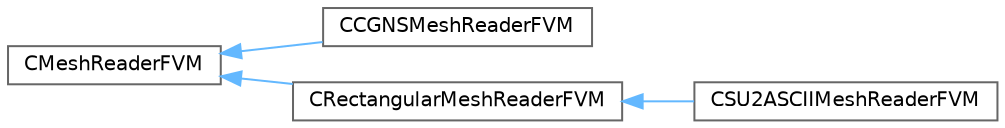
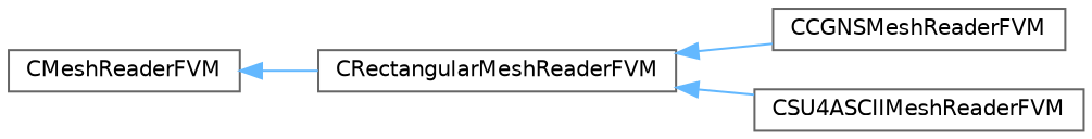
  digraph {
    rankdir=LR
    node [color=grey40 fillcolor=white fontname=Helvetica fontsize=10 shape=box style=filled]
    edge [color=steelblue1 dir=back fontname=Helvetica fontsize=10 labelfontname=Helvetica labelfontsize=10 style=solid]
    n1 [height=0.2 label=CMeshReaderFVM width=0.4]
    n2 [height=0.2 label=CCGNSMeshReaderFVM width=0.4]
    n3 [height=0.2 label=CRectangularMeshReaderFVM width=0.4]
-   n4 [height=0.2 label=CSU2ASCIIMeshReaderFVM width=0.4]
-   n1 -> n2
+   n4 [height=0.2 label=CSU4ASCIIMeshReaderFVM width=0.4]
+   n3 -> n2
    n1 -> n3
    n3 -> n4
  }
